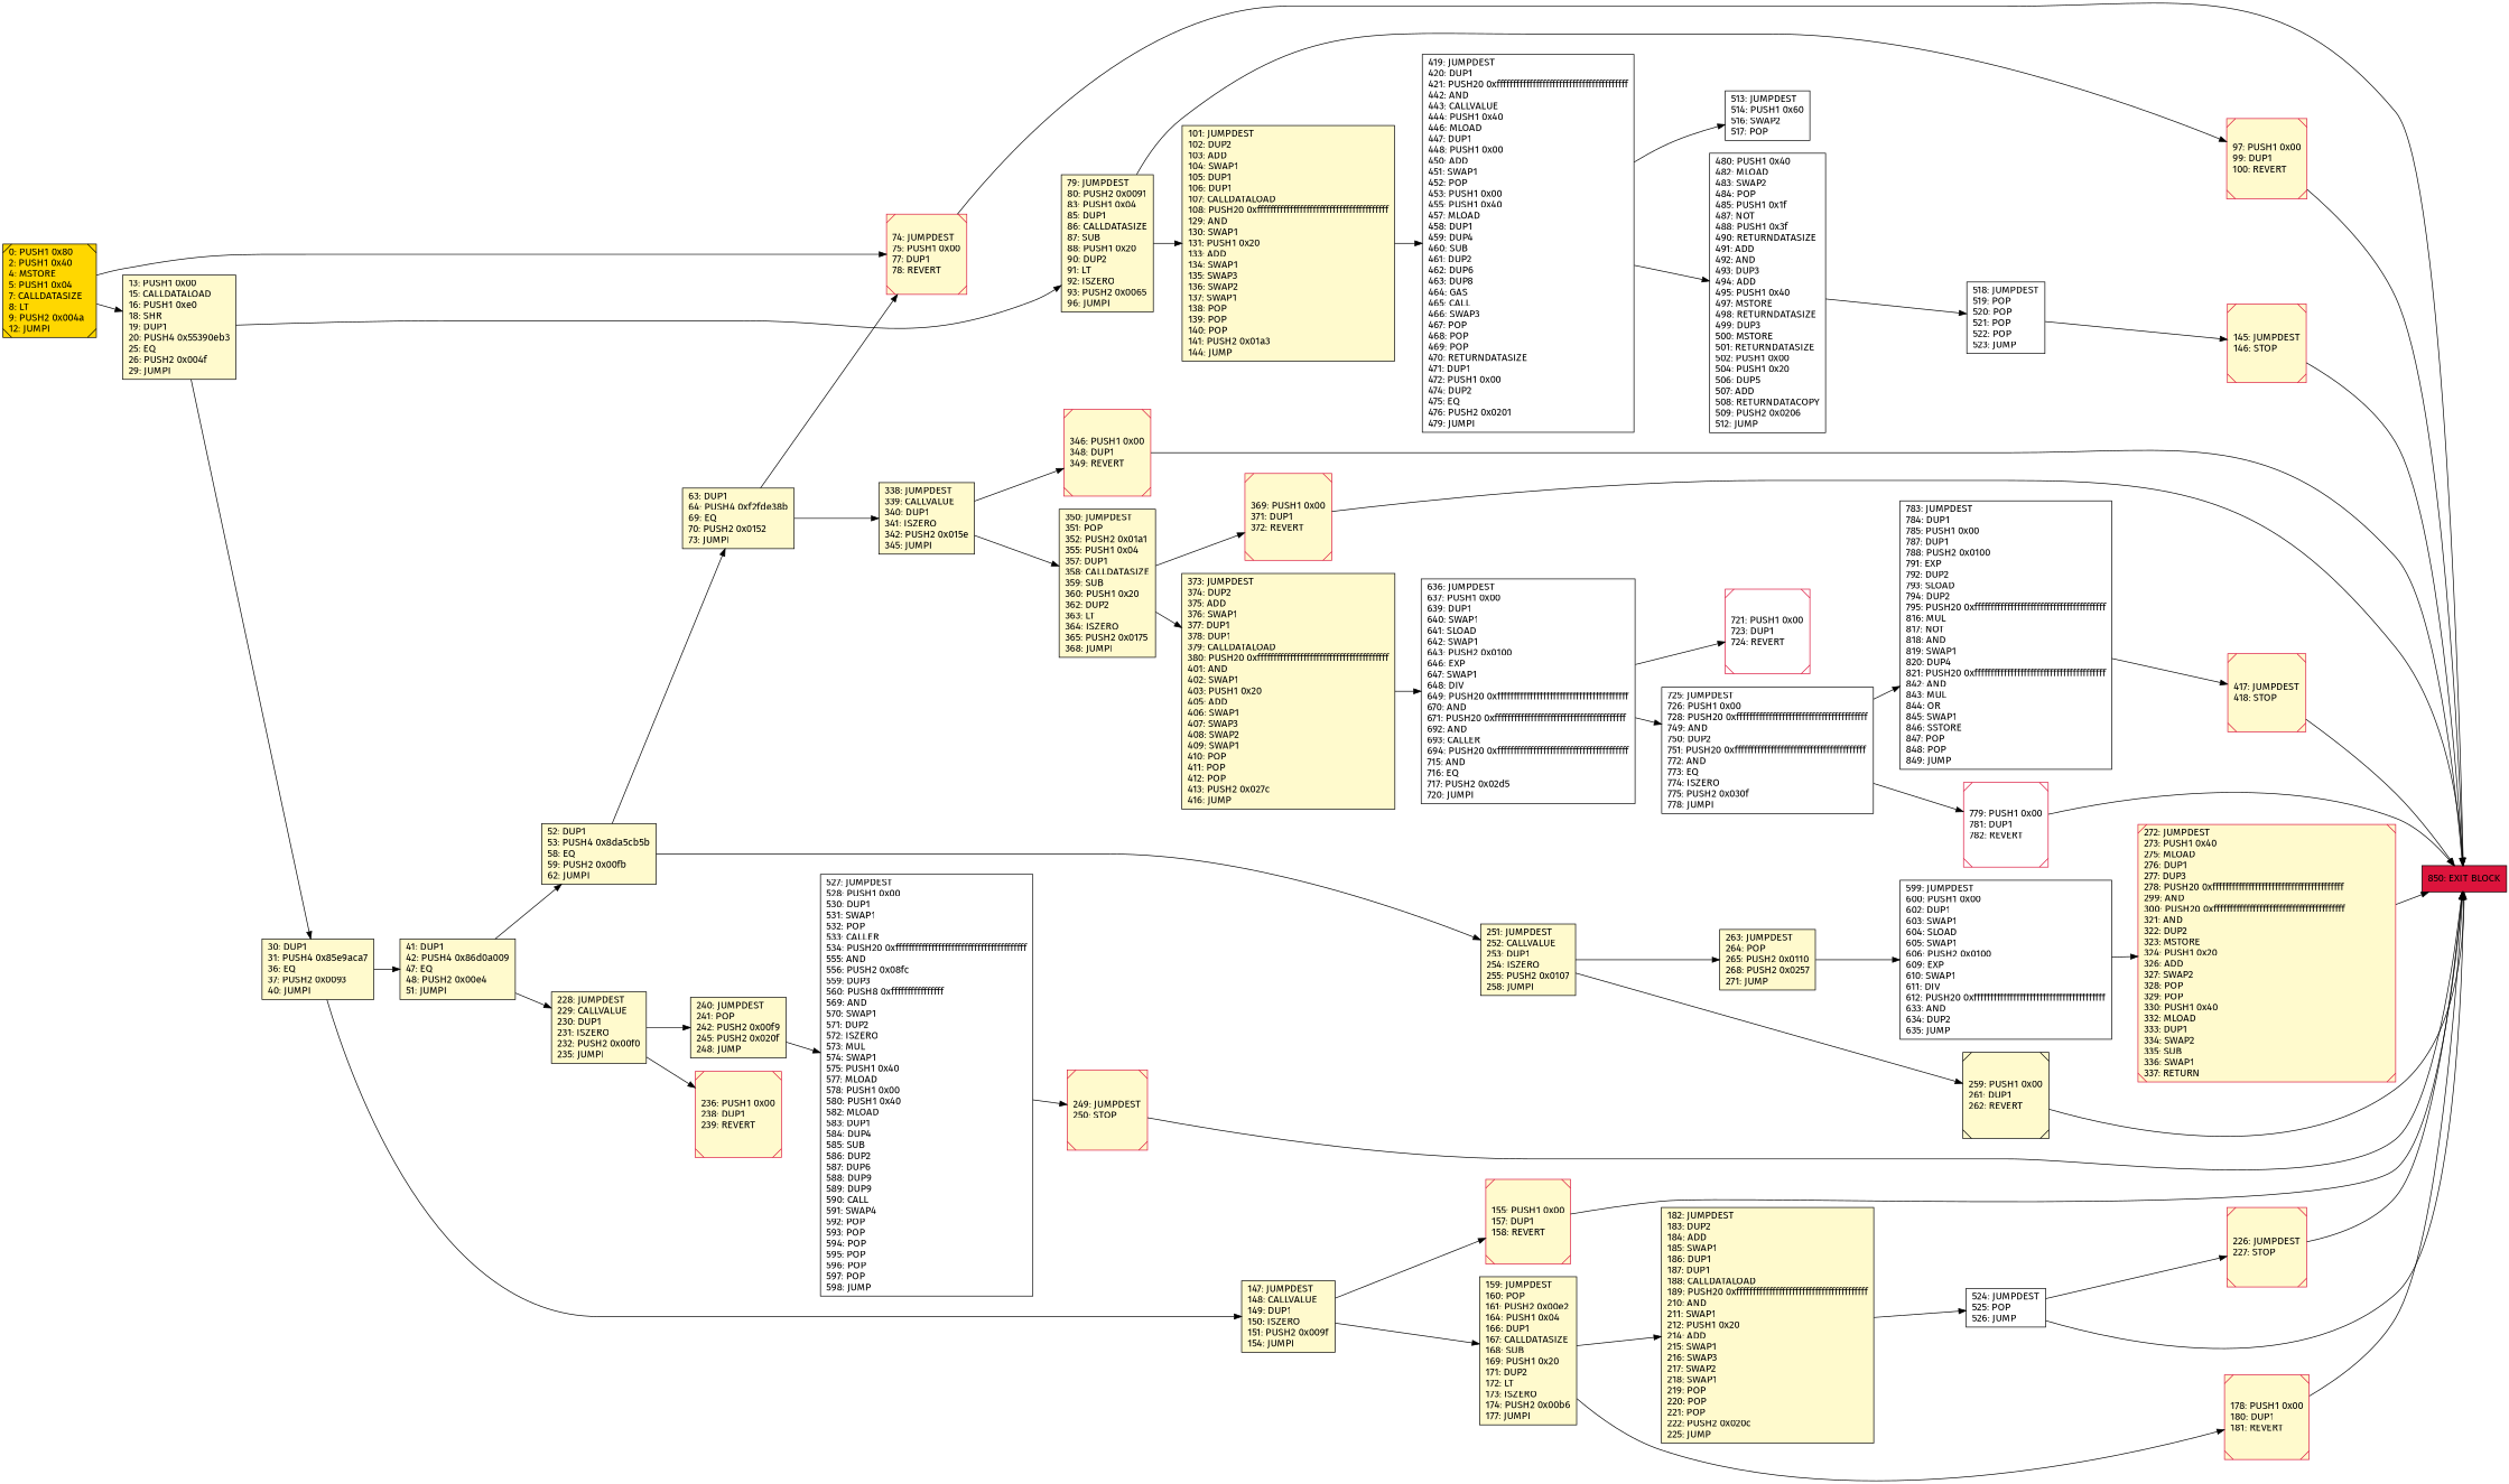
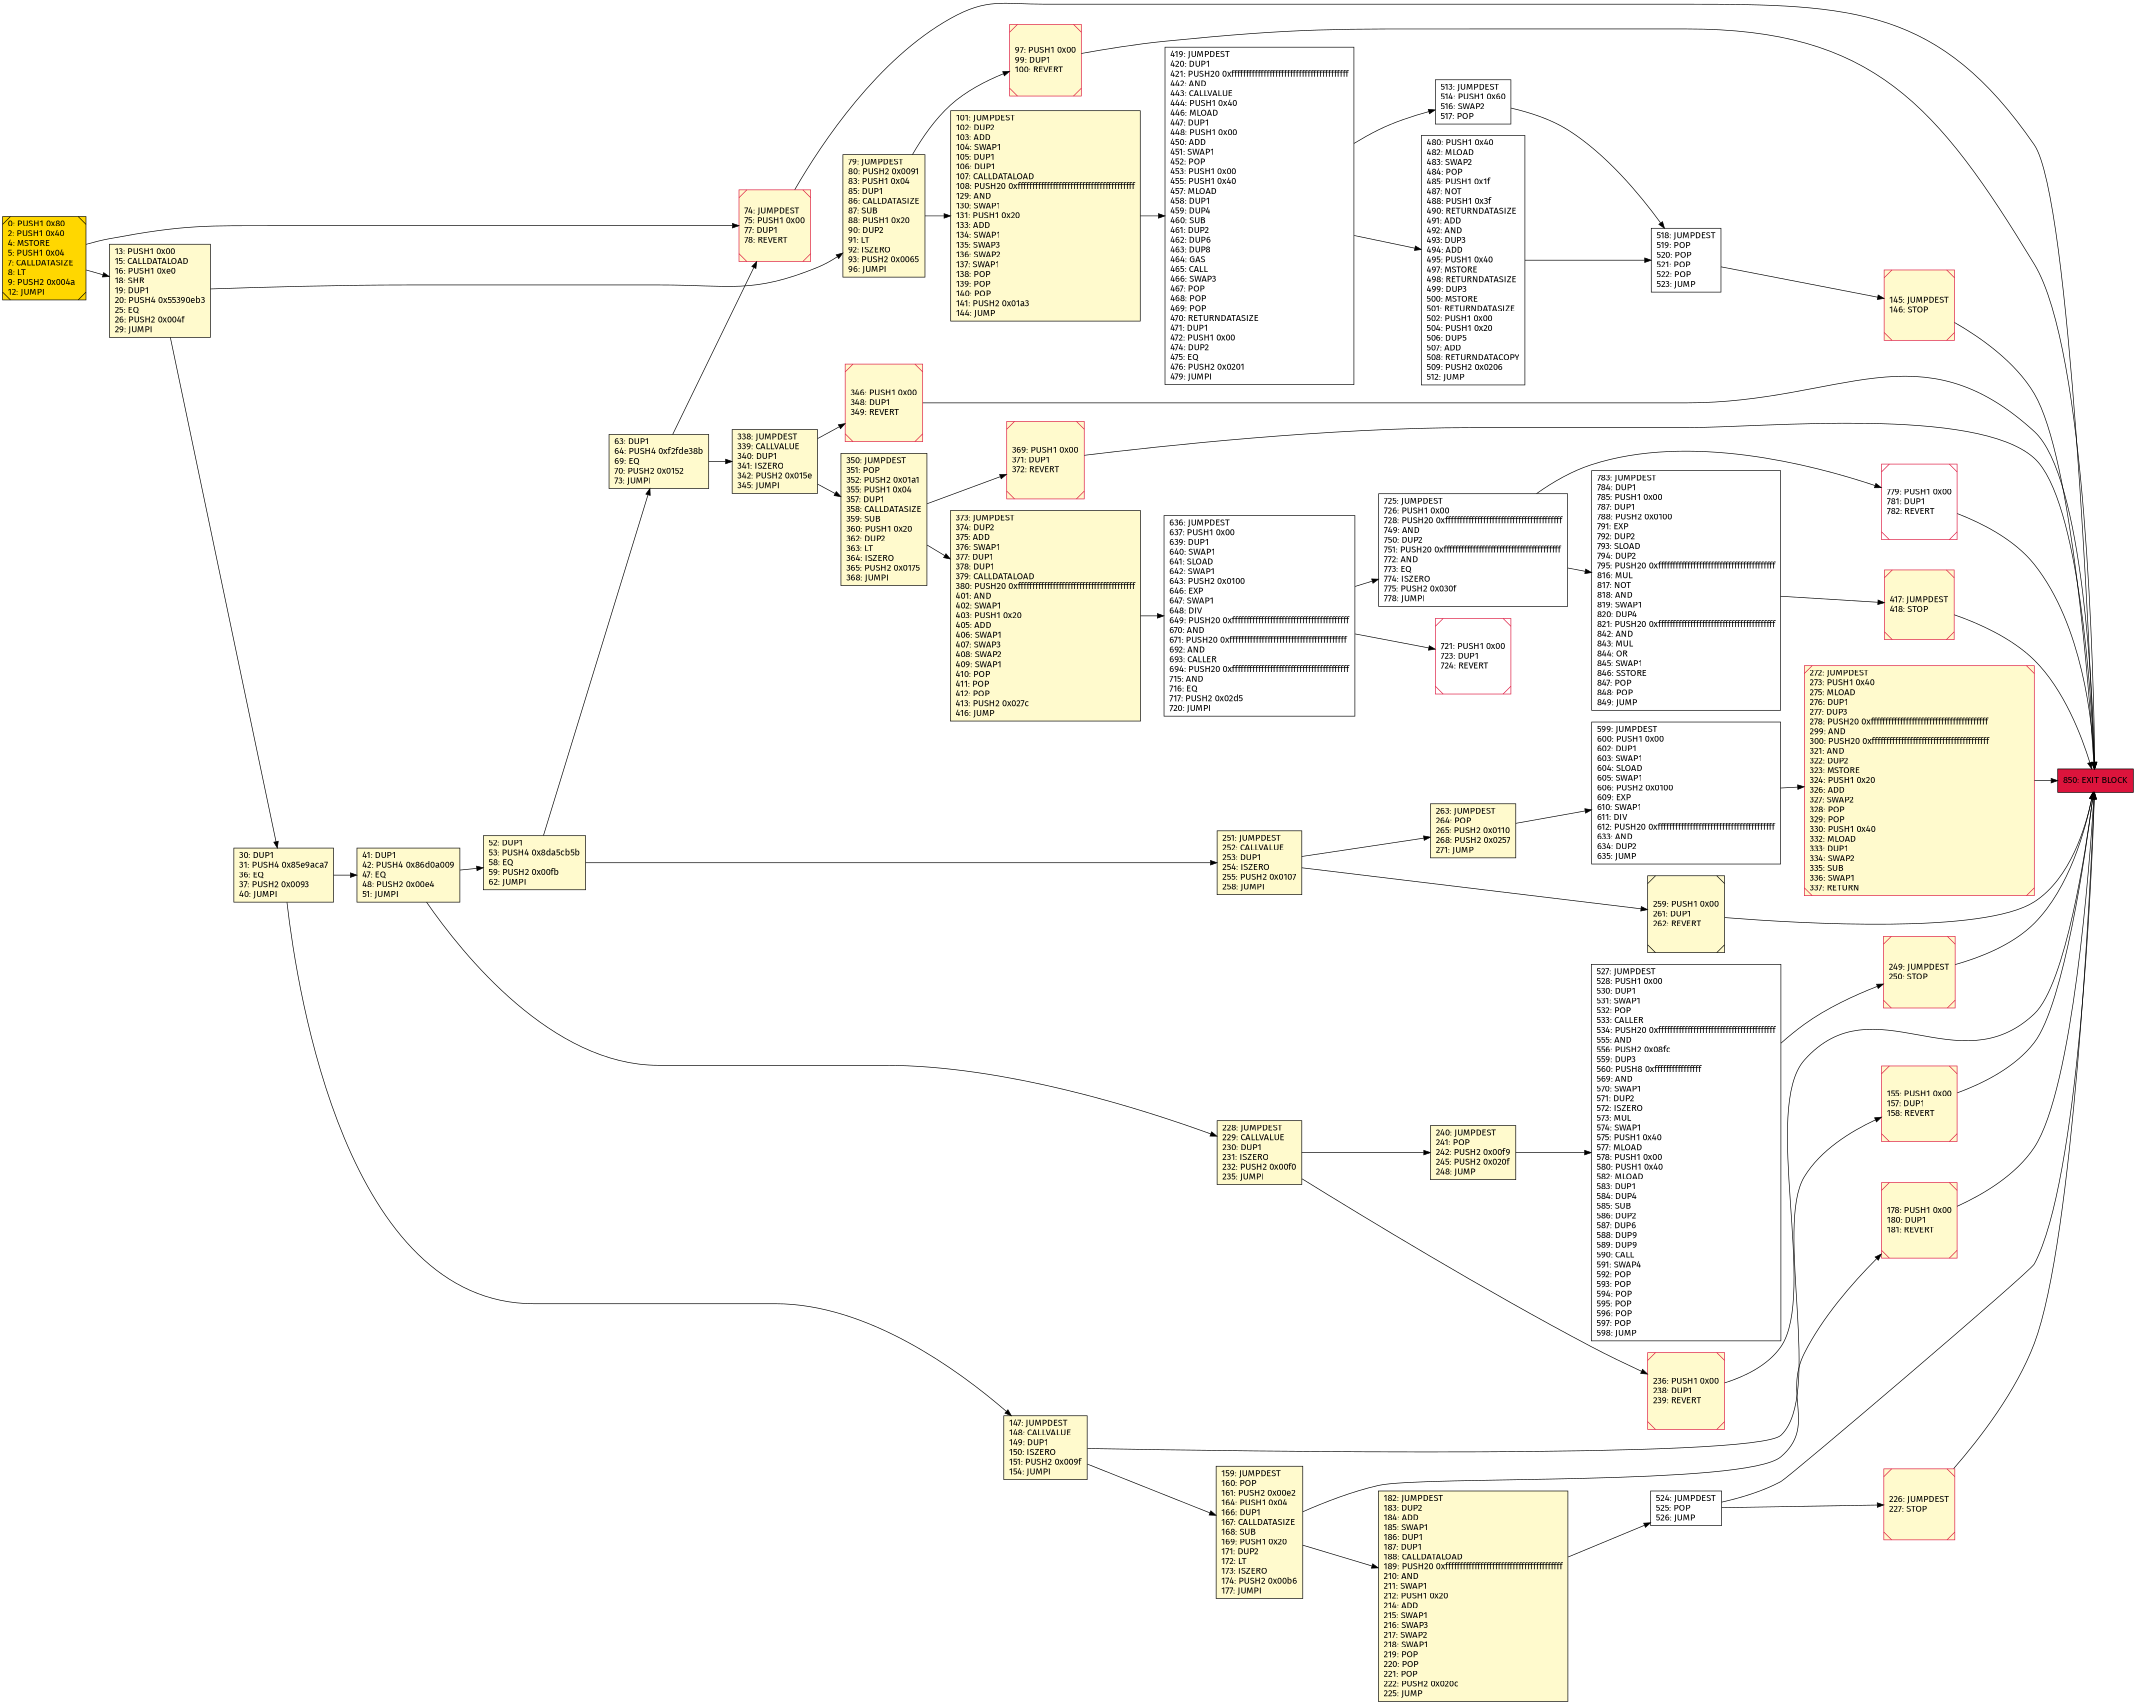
  digraph {
    fontname="Fira Sans"
    rankdir=LR
    node [color=black fillcolor=lemonchiffon fontcolor=black fontname="Fira Sans" shape=box style=filled]
    edge [fontname="Fira Sans"]
    n1 [color=crimson label="97: PUSH1 0x00\l99: DUP1\l100: REVERT\l" shape=Msquare]
    n2 [fillcolor=crimson label="850: EXIT BLOCK\l"]
    n3 [color=crimson label="272: JUMPDEST\l273: PUSH1 0x40\l275: MLOAD\l276: DUP1\l277: DUP3\l278: PUSH20 0xffffffffffffffffffffffffffffffffffffffff\l299: AND\l300: PUSH20 0xffffffffffffffffffffffffffffffffffffffff\l321: AND\l322: DUP2\l323: MSTORE\l324: PUSH1 0x20\l326: ADD\l327: SWAP2\l328: POP\l329: POP\l330: PUSH1 0x40\l332: MLOAD\l333: DUP1\l334: SWAP2\l335: SUB\l336: SWAP1\l337: RETURN\l" shape=Msquare]
    n4 [fillcolor=white label="513: JUMPDEST\l514: PUSH1 0x60\l516: SWAP2\l517: POP\l"]
    n5 [fillcolor=white label="518: JUMPDEST\l519: POP\l520: POP\l521: POP\l522: POP\l523: JUMP\l"]
    n6 [color=crimson label="145: JUMPDEST\l146: STOP\l" shape=Msquare]
    n7 [label="147: JUMPDEST\l148: CALLVALUE\l149: DUP1\l150: ISZERO\l151: PUSH2 0x009f\l154: JUMPI\l"]
    n8 [label="159: JUMPDEST\l160: POP\l161: PUSH2 0x00e2\l164: PUSH1 0x04\l166: DUP1\l167: CALLDATASIZE\l168: SUB\l169: PUSH1 0x20\l171: DUP2\l172: LT\l173: ISZERO\l174: PUSH2 0x00b6\l177: JUMPI\l"]
    n9 [color=crimson label="155: PUSH1 0x00\l157: DUP1\l158: REVERT\l" shape=Msquare]
    n10 [color=crimson label="178: PUSH1 0x00\l180: DUP1\l181: REVERT\l" shape=Msquare]
    n11 [label="182: JUMPDEST\l183: DUP2\l184: ADD\l185: SWAP1\l186: DUP1\l187: DUP1\l188: CALLDATALOAD\l189: PUSH20 0xffffffffffffffffffffffffffffffffffffffff\l210: AND\l211: SWAP1\l212: PUSH1 0x20\l214: ADD\l215: SWAP1\l216: SWAP3\l217: SWAP2\l218: SWAP1\l219: POP\l220: POP\l221: POP\l222: PUSH2 0x020c\l225: JUMP\l"]
    n12 [label="240: JUMPDEST\l241: POP\l242: PUSH2 0x00f9\l245: PUSH2 0x020f\l248: JUMP\l"]
    n13 [fillcolor=white label="527: JUMPDEST\l528: PUSH1 0x00\l530: DUP1\l531: SWAP1\l532: POP\l533: CALLER\l534: PUSH20 0xffffffffffffffffffffffffffffffffffffffff\l555: AND\l556: PUSH2 0x08fc\l559: DUP3\l560: PUSH8 0xffffffffffffffff\l569: AND\l570: SWAP1\l571: DUP2\l572: ISZERO\l573: MUL\l574: SWAP1\l575: PUSH1 0x40\l577: MLOAD\l578: PUSH1 0x00\l580: PUSH1 0x40\l582: MLOAD\l583: DUP1\l584: DUP4\l585: SUB\l586: DUP2\l587: DUP6\l588: DUP9\l589: DUP9\l590: CALL\l591: SWAP4\l592: POP\l593: POP\l594: POP\l595: POP\l596: POP\l597: POP\l598: JUMP\l"]
    n14 [color=crimson label="249: JUMPDEST\l250: STOP\l" shape=Msquare]
    n15 [color=crimson label="236: PUSH1 0x00\l238: DUP1\l239: REVERT\l" shape=Msquare]
    n16 [color=crimson label="74: JUMPDEST\l75: PUSH1 0x00\l77: DUP1\l78: REVERT\l" shape=Msquare]
    n17 [label="338: JUMPDEST\l339: CALLVALUE\l340: DUP1\l341: ISZERO\l342: PUSH2 0x015e\l345: JUMPI\l"]
    n18 [label="350: JUMPDEST\l351: POP\l352: PUSH2 0x01a1\l355: PUSH1 0x04\l357: DUP1\l358: CALLDATASIZE\l359: SUB\l360: PUSH1 0x20\l362: DUP2\l363: LT\l364: ISZERO\l365: PUSH2 0x0175\l368: JUMPI\l"]
    n19 [color=crimson label="346: PUSH1 0x00\l348: DUP1\l349: REVERT\l" shape=Msquare]
    n20 [color=crimson label="369: PUSH1 0x00\l371: DUP1\l372: REVERT\l" shape=Msquare]
    n21 [label="373: JUMPDEST\l374: DUP2\l375: ADD\l376: SWAP1\l377: DUP1\l378: DUP1\l379: CALLDATALOAD\l380: PUSH20 0xffffffffffffffffffffffffffffffffffffffff\l401: AND\l402: SWAP1\l403: PUSH1 0x20\l405: ADD\l406: SWAP1\l407: SWAP3\l408: SWAP2\l409: SWAP1\l410: POP\l411: POP\l412: POP\l413: PUSH2 0x027c\l416: JUMP\l"]
    n22 [fillcolor=white label="480: PUSH1 0x40\l482: MLOAD\l483: SWAP2\l484: POP\l485: PUSH1 0x1f\l487: NOT\l488: PUSH1 0x3f\l490: RETURNDATASIZE\l491: ADD\l492: AND\l493: DUP3\l494: ADD\l495: PUSH1 0x40\l497: MSTORE\l498: RETURNDATASIZE\l499: DUP3\l500: MSTORE\l501: RETURNDATASIZE\l502: PUSH1 0x00\l504: PUSH1 0x20\l506: DUP5\l507: ADD\l508: RETURNDATACOPY\l509: PUSH2 0x0206\l512: JUMP\l"]
    n23 [label="30: DUP1\l31: PUSH4 0x85e9aca7\l36: EQ\l37: PUSH2 0x0093\l40: JUMPI\l"]
    n24 [label="41: DUP1\l42: PUSH4 0x86d0a009\l47: EQ\l48: PUSH2 0x00e4\l51: JUMPI\l"]
    n25 [label="228: JUMPDEST\l229: CALLVALUE\l230: DUP1\l231: ISZERO\l232: PUSH2 0x00f0\l235: JUMPI\l"]
    n26 [label="52: DUP1\l53: PUSH4 0x8da5cb5b\l58: EQ\l59: PUSH2 0x00fb\l62: JUMPI\l"]
    n27 [label="79: JUMPDEST\l80: PUSH2 0x0091\l83: PUSH1 0x04\l85: DUP1\l86: CALLDATASIZE\l87: SUB\l88: PUSH1 0x20\l90: DUP2\l91: LT\l92: ISZERO\l93: PUSH2 0x0065\l96: JUMPI\l"]
    n28 [label="101: JUMPDEST\l102: DUP2\l103: ADD\l104: SWAP1\l105: DUP1\l106: DUP1\l107: CALLDATALOAD\l108: PUSH20 0xffffffffffffffffffffffffffffffffffffffff\l129: AND\l130: SWAP1\l131: PUSH1 0x20\l133: ADD\l134: SWAP1\l135: SWAP3\l136: SWAP2\l137: SWAP1\l138: POP\l139: POP\l140: POP\l141: PUSH2 0x01a3\l144: JUMP\l"]
    n29 [fillcolor=white label="419: JUMPDEST\l420: DUP1\l421: PUSH20 0xffffffffffffffffffffffffffffffffffffffff\l442: AND\l443: CALLVALUE\l444: PUSH1 0x40\l446: MLOAD\l447: DUP1\l448: PUSH1 0x00\l450: ADD\l451: SWAP1\l452: POP\l453: PUSH1 0x00\l455: PUSH1 0x40\l457: MLOAD\l458: DUP1\l459: DUP4\l460: SUB\l461: DUP2\l462: DUP6\l463: DUP8\l464: GAS\l465: CALL\l466: SWAP3\l467: POP\l468: POP\l469: POP\l470: RETURNDATASIZE\l471: DUP1\l472: PUSH1 0x00\l474: DUP2\l475: EQ\l476: PUSH2 0x0201\l479: JUMPI\l"]
    n30 [fillcolor=white label="524: JUMPDEST\l525: POP\l526: JUMP\l"]
    n31 [color=crimson label="226: JUMPDEST\l227: STOP\l" shape=Msquare]
    n32 [label="13: PUSH1 0x00\l15: CALLDATALOAD\l16: PUSH1 0xe0\l18: SHR\l19: DUP1\l20: PUSH4 0x55390eb3\l25: EQ\l26: PUSH2 0x004f\l29: JUMPI\l"]
    n33 [fillcolor=white label="599: JUMPDEST\l600: PUSH1 0x00\l602: DUP1\l603: SWAP1\l604: SLOAD\l605: SWAP1\l606: PUSH2 0x0100\l609: EXP\l610: SWAP1\l611: DIV\l612: PUSH20 0xffffffffffffffffffffffffffffffffffffffff\l633: AND\l634: DUP2\l635: JUMP\l"]
    n34 [label="259: PUSH1 0x00\l261: DUP1\l262: REVERT\l" shape=Msquare]
    n35 [label="251: JUMPDEST\l252: CALLVALUE\l253: DUP1\l254: ISZERO\l255: PUSH2 0x0107\l258: JUMPI\l"]
    n36 [label="263: JUMPDEST\l264: POP\l265: PUSH2 0x0110\l268: PUSH2 0x0257\l271: JUMP\l"]
    n37 [label="63: DUP1\l64: PUSH4 0xf2fde38b\l69: EQ\l70: PUSH2 0x0152\l73: JUMPI\l"]
    n38 [color=crimson fillcolor=white label="779: PUSH1 0x00\l781: DUP1\l782: REVERT\l" shape=Msquare]
    n39 [fillcolor=white label="636: JUMPDEST\l637: PUSH1 0x00\l639: DUP1\l640: SWAP1\l641: SLOAD\l642: SWAP1\l643: PUSH2 0x0100\l646: EXP\l647: SWAP1\l648: DIV\l649: PUSH20 0xffffffffffffffffffffffffffffffffffffffff\l670: AND\l671: PUSH20 0xffffffffffffffffffffffffffffffffffffffff\l692: AND\l693: CALLER\l694: PUSH20 0xffffffffffffffffffffffffffffffffffffffff\l715: AND\l716: EQ\l717: PUSH2 0x02d5\l720: JUMPI\l"]
    n40 [color=crimson fillcolor=white label="721: PUSH1 0x00\l723: DUP1\l724: REVERT\l" shape=Msquare]
    n41 [color=crimson label="417: JUMPDEST\l418: STOP\l" shape=Msquare]
    n42 [fillcolor=white label="725: JUMPDEST\l726: PUSH1 0x00\l728: PUSH20 0xffffffffffffffffffffffffffffffffffffffff\l749: AND\l750: DUP2\l751: PUSH20 0xffffffffffffffffffffffffffffffffffffffff\l772: AND\l773: EQ\l774: ISZERO\l775: PUSH2 0x030f\l778: JUMPI\l"]
    n43 [fillcolor=gold label="0: PUSH1 0x80\l2: PUSH1 0x40\l4: MSTORE\l5: PUSH1 0x04\l7: CALLDATASIZE\l8: LT\l9: PUSH2 0x004a\l12: JUMPI\l" shape=Msquare]
    n44 [fillcolor=white label="783: JUMPDEST\l784: DUP1\l785: PUSH1 0x00\l787: DUP1\l788: PUSH2 0x0100\l791: EXP\l792: DUP2\l793: SLOAD\l794: DUP2\l795: PUSH20 0xffffffffffffffffffffffffffffffffffffffff\l816: MUL\l817: NOT\l818: AND\l819: SWAP1\l820: DUP4\l821: PUSH20 0xffffffffffffffffffffffffffffffffffffffff\l842: AND\l843: MUL\l844: OR\l845: SWAP1\l846: SSTORE\l847: POP\l848: POP\l849: JUMP\l"]
    n1 -> n2
    n3 -> n2
+   n4 -> n5
    n5 -> n6
    n6 -> n2
    n7 -> n8
    n7 -> n9
    n8 -> n10
    n8 -> n11
    n9 -> n2
    n10 -> n2
    n11 -> n30
    n12 -> n13
    n13 -> n14
    n14 -> n2
+   n15 -> n2
    n16 -> n2
    n17 -> n18
    n17 -> n19
    n18 -> n20
    n18 -> n21
    n19 -> n2
    n20 -> n2
    n21 -> n39
    n22 -> n5
    n23 -> n7
    n23 -> n24
    n24 -> n25
    n24 -> n26
    n25 -> n12
    n25 -> n15
    n26 -> n35
    n26 -> n37
    n27 -> n1
    n27 -> n28
    n28 -> n29
    n29 -> n4
    n29 -> n22
    n30 -> n2
    n30 -> n31
    n31 -> n2
    n32 -> n23
    n32 -> n27
    n33 -> n3
    n34 -> n2
    n35 -> n34
    n35 -> n36
    n36 -> n33
    n37 -> n16
    n37 -> n17
    n38 -> n2
    n39 -> n40
    n39 -> n42
    n41 -> n2
    n42 -> n38
    n42 -> n44
    n43 -> n16
    n43 -> n32
    n44 -> n41
  }
